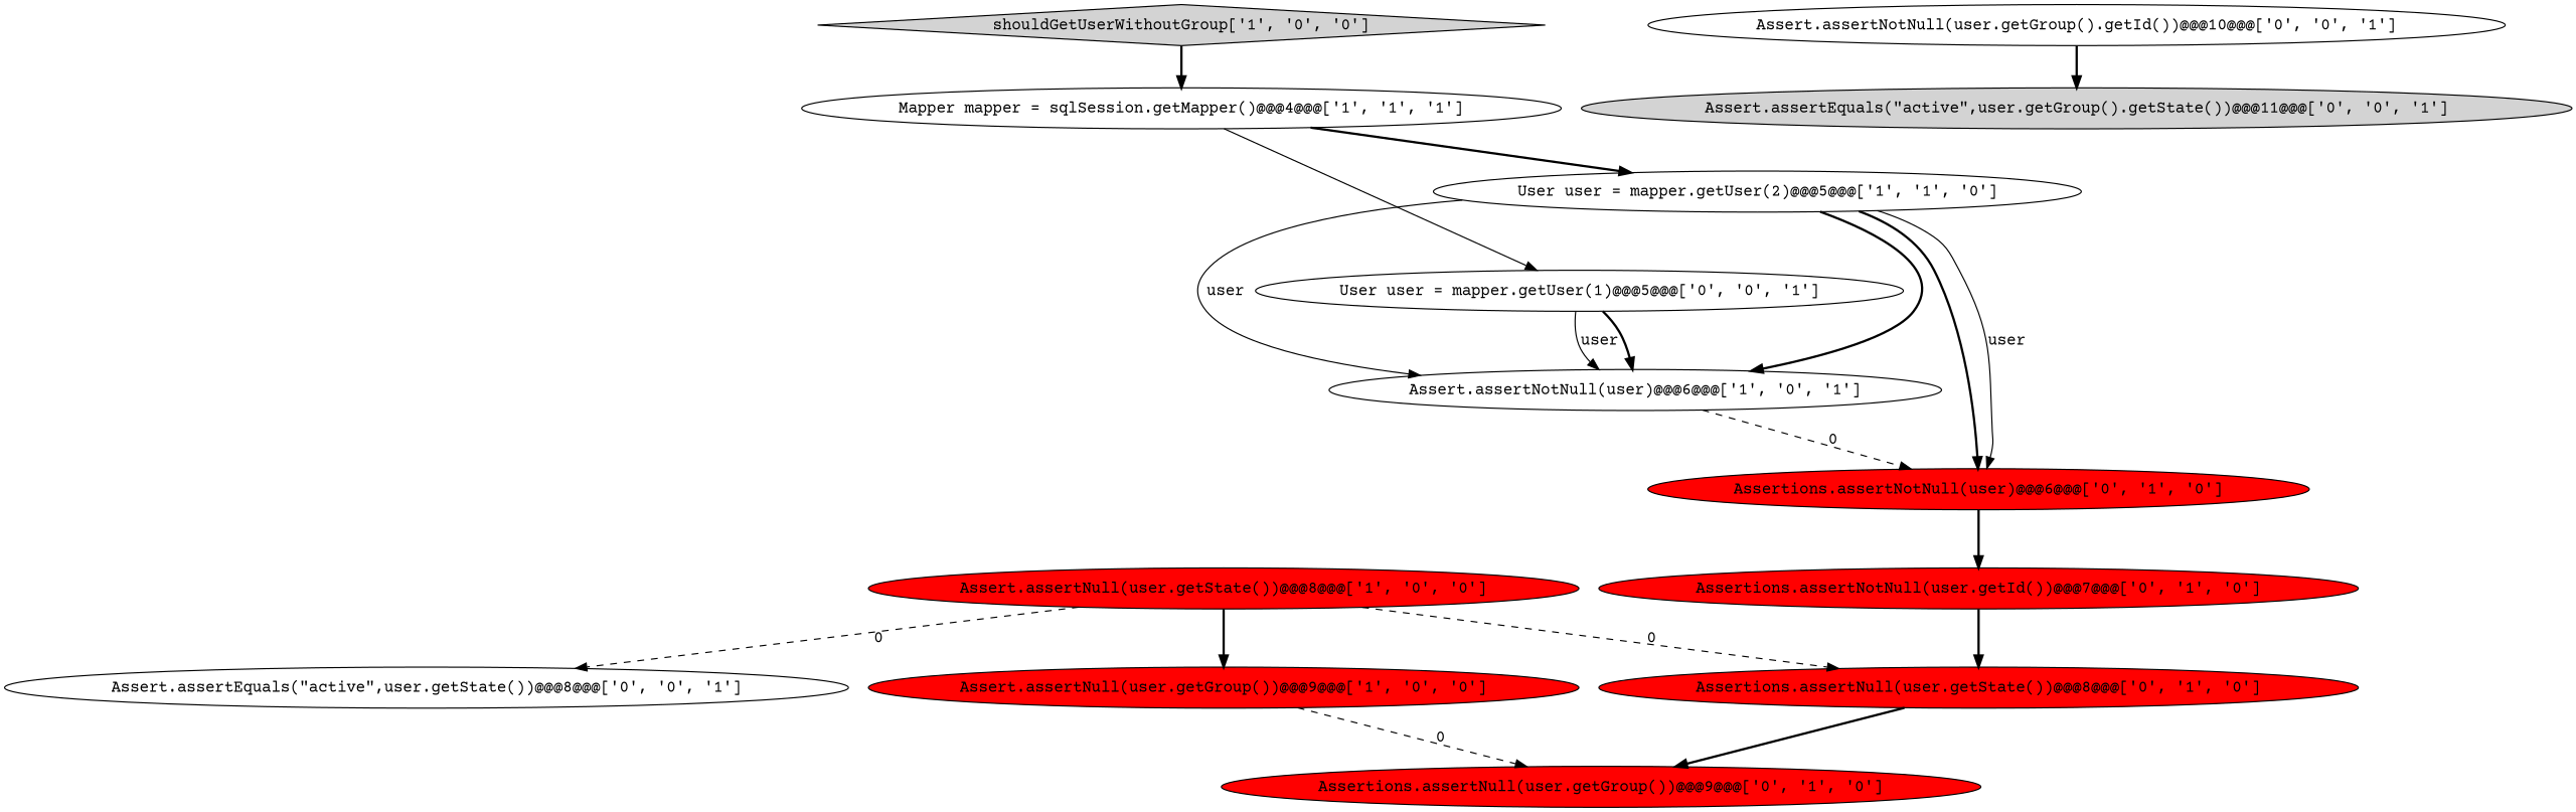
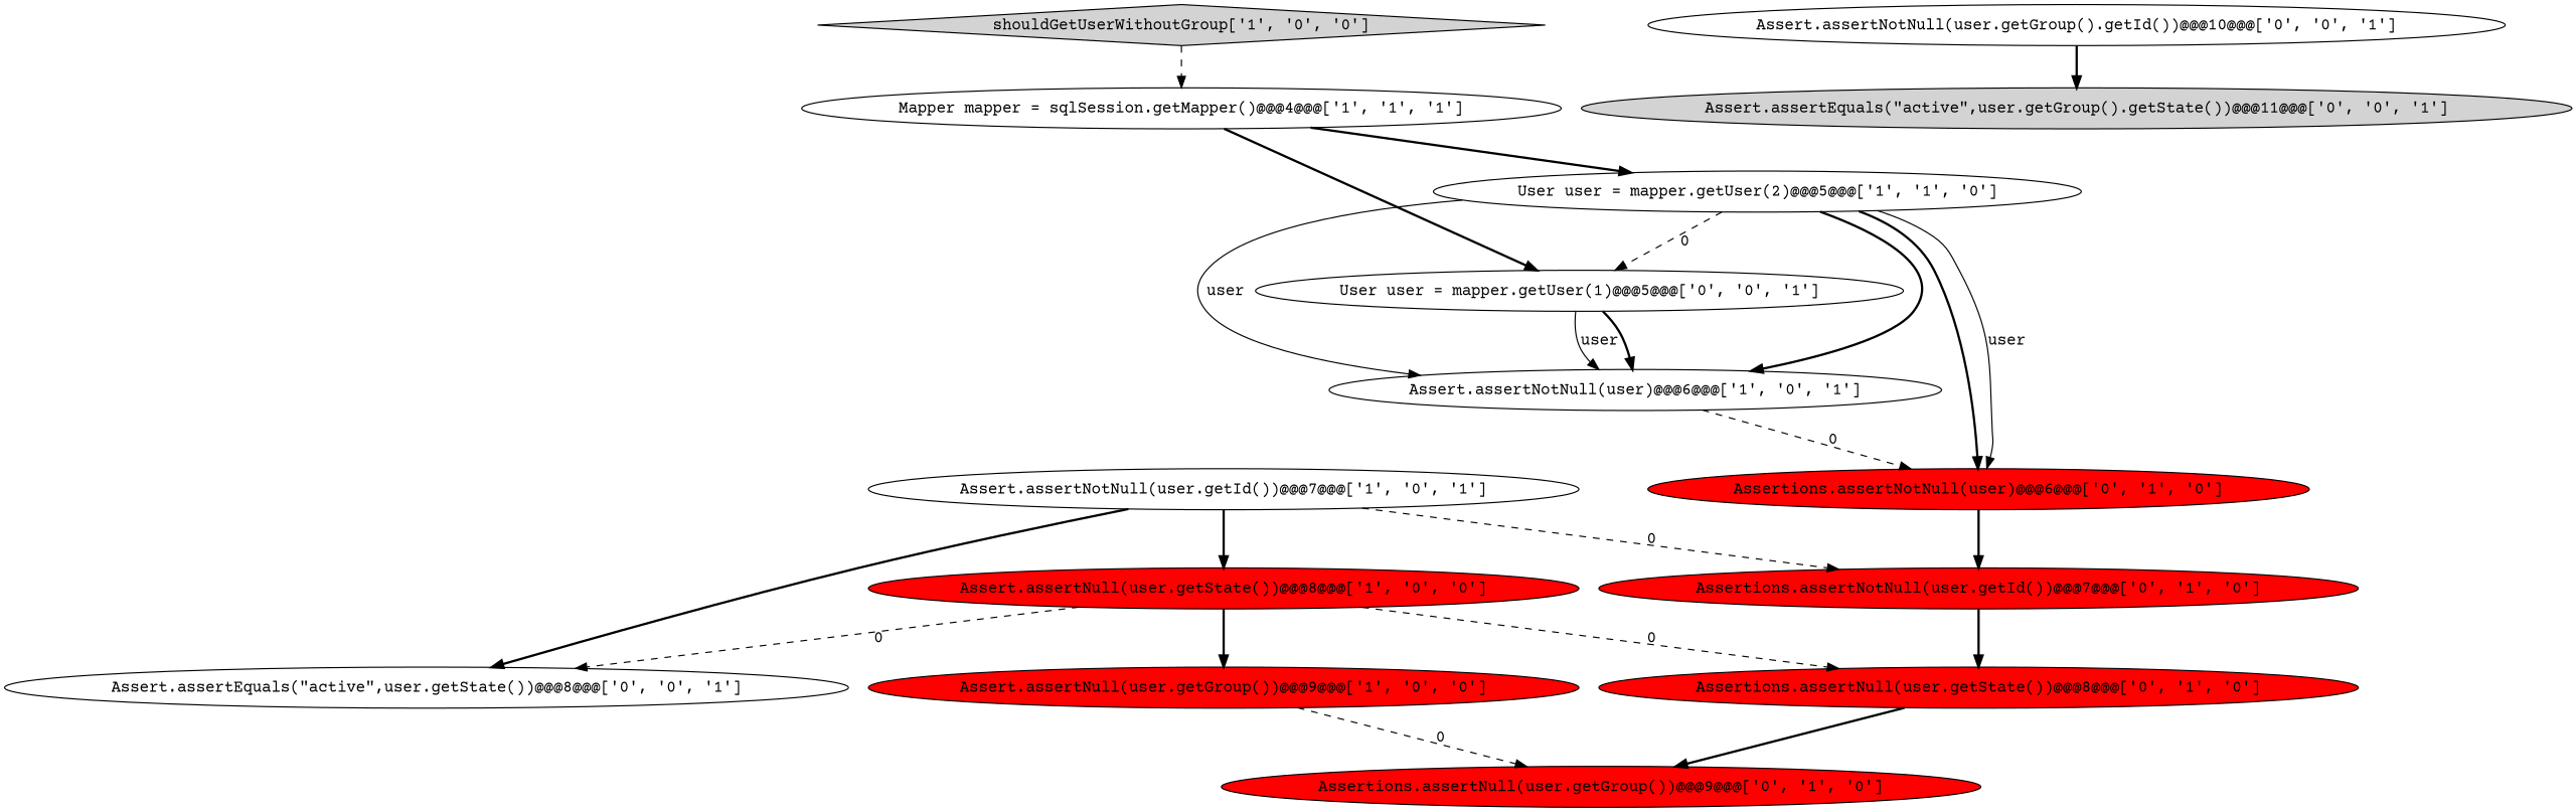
  digraph {
    fontname="Courier Prime"
    node [fillcolor=white fontname="Courier Prime" shape=ellipse style=filled]
    edge [fontname="Courier Prime" style=bold]
    n1 [label="Mapper mapper = sqlSession.getMapper()@@@4@@@['1', '1', '1']"]
    n2 [label="User user = mapper.getUser(1)@@@5@@@['0', '0', '1']"]
    n3 [label="User user = mapper.getUser(2)@@@5@@@['1', '1', '0']"]
    n4 [fillcolor=red label="Assertions.assertNotNull(user)@@@6@@@['0', '1', '0']"]
    n5 [fillcolor=red label="Assertions.assertNotNull(user.getId())@@@7@@@['0', '1', '0']"]
    n6 [fillcolor=red label="Assertions.assertNull(user.getState())@@@8@@@['0', '1', '0']"]
    n7 [label="Assert.assertNotNull(user.getGroup().getId())@@@10@@@['0', '0', '1']"]
    n8 [fillcolor=lightgray label="Assert.assertEquals(\"active\",user.getGroup().getState())@@@11@@@['0', '0', '1']"]
    n9 [fillcolor=red label="Assert.assertNull(user.getState())@@@8@@@['1', '0', '0']"]
    n10 [fillcolor=red label="Assert.assertNull(user.getGroup())@@@9@@@['1', '0', '0']"]
    n11 [label="Assert.assertEquals(\"active\",user.getState())@@@8@@@['0', '0', '1']"]
    n12 [fillcolor=red label="Assertions.assertNull(user.getGroup())@@@9@@@['0', '1', '0']"]
    n13 [label="Assert.assertNotNull(user)@@@6@@@['1', '0', '1']"]
    n14 [fillcolor=lightgray label="shouldGetUserWithoutGroup['1', '0', '0']" shape=diamond]
-   n1 -> n2 [style=solid]
+   n15 [label="Assert.assertNotNull(user.getId())@@@7@@@['1', '0', '1']"]
+   n1 -> n2
    n1 -> n3
    n2 -> n13 [label=user style=solid]
    n2 -> n13
+   n3 -> n2 [label=0 style=dashed]
    n3 -> n4
    n3 -> n4 [label=user style=solid]
    n3 -> n13 [label=user style=solid]
    n3 -> n13
    n4 -> n5
    n5 -> n6
    n6 -> n12
    n7 -> n8
    n9 -> n6 [label=0 style=dashed]
    n9 -> n10
    n9 -> n11 [label=0 style=dashed]
    n10 -> n12 [label=0 style=dashed]
    n13 -> n4 [label=0 style=dashed]
-   n14 -> n1
+   n14 -> n1 [style=dashed]
+   n15 -> n5 [label=0 style=dashed]
+   n15 -> n9
+   n15 -> n11
  }
